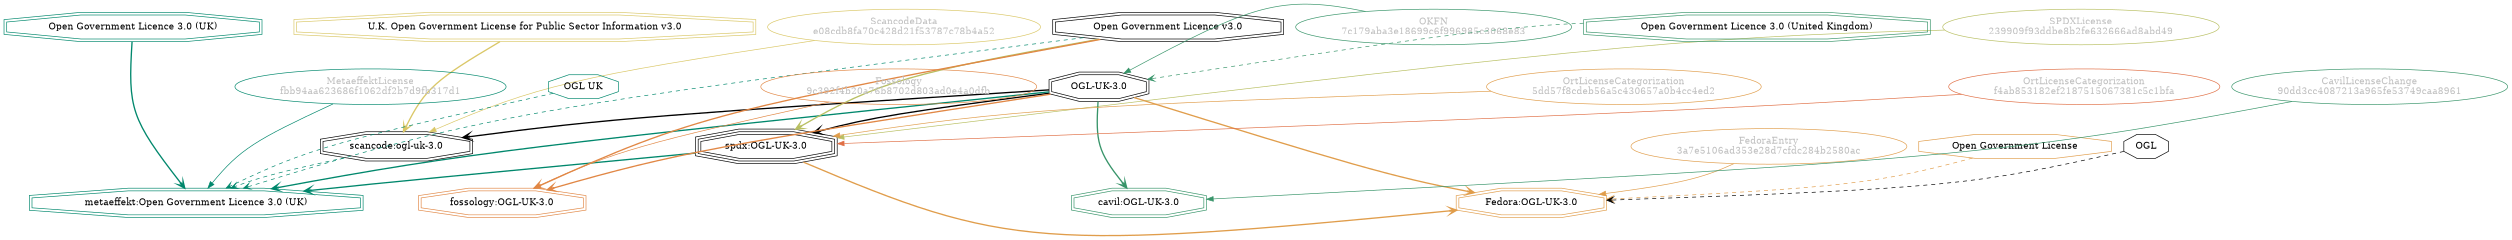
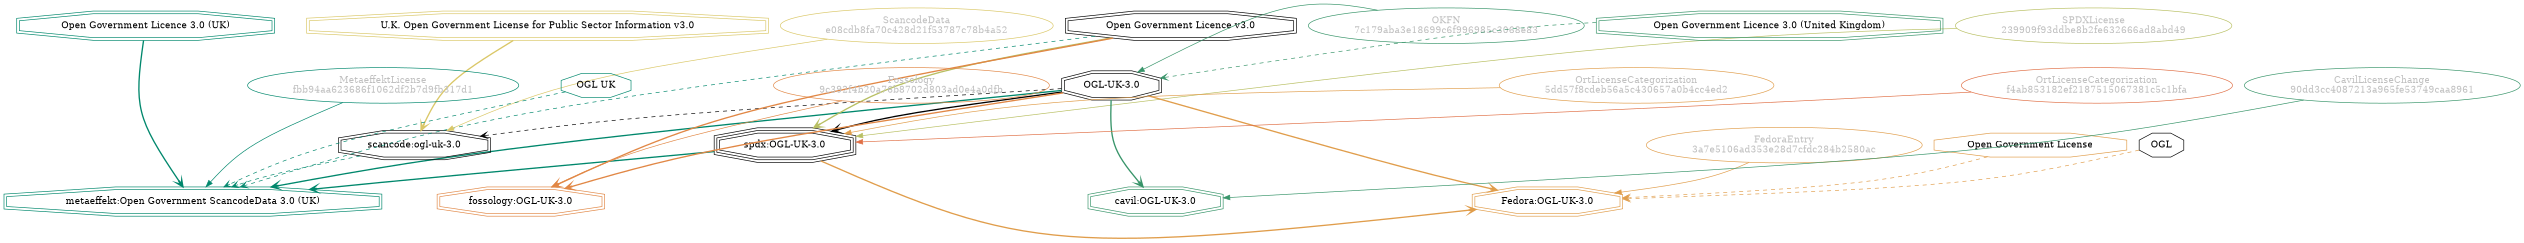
  strict digraph {
    splines=curved
    node [shape=doubleoctagon]
    edge [color="#00876c" weight=0.5 arrowhead=vee style=bold]
    n1 [color="#b8bf62" fillcolor="beige;1" fontcolor=gray label="SPDXLicense\n239909f93ddbe8b2fe632666ad8abd49" shape=ellipse]
    n2 [label="spdx:OGL-UK-3.0" shape=tripleoctagon]
    n3 [color="#e09d4b" label="Fedora:OGL-UK-3.0"]
-   n4 [color="#00876c" label="metaeffekt:Open Government Licence 3.0 (UK)"]
+   n4 [color="#00876c" label="metaeffekt:Open Government ScancodeData 3.0 (UK)"]
    n5 [label="OGL-UK-3.0"]
    n6 [label="scancode:ogl-uk-3.0"]
    n7 [color="#e18745" label="fossology:OGL-UK-3.0"]
    n8 [color="#379469" label="cavil:OGL-UK-3.0"]
    n9 [label="Open Government Licence v3.0"]
    n10 [color="#e09d4b" fillcolor="beige;1" fontcolor=gray label="FedoraEntry\n3a7e5106ad353e28d7cfdc284b2580ac" shape=ellipse]
    n11 [color="#e09d4b" label="Open Government License" shape=octagon]
    n12 [label=OGL shape=octagon]
    n13 [color="#dac767" fillcolor="beige;1" fontcolor=gray label="ScancodeData\ne08cdb8fa70c428d21f53787c78b4a52" shape=ellipse]
    n14 [color="#dac767" label="U.K. Open Government License for Public Sector Information v3.0"]
    n15 [color="#e18745" fillcolor="beige;1" fontcolor=gray label="Fossology\n9c392f4b20a76b8702d803ad0e4a0dfb" shape=ellipse]
    n16 [color="#379469" fillcolor="beige;1" fontcolor=gray label="OKFN\n7c179aba3e18699c6f996985c3068e83" shape=ellipse]
    n17 [color="#379469" label="Open Government Licence 3.0 (United Kingdom)"]
    n18 [color="#e06f45" fillcolor="beige;1" fontcolor=gray label="OrtLicenseCategorization\nf4ab853182ef2187515067381c5c1bfa" shape=ellipse]
    n19 [color="#e09d4b" fillcolor="beige;1" fontcolor=gray label="OrtLicenseCategorization\n5dd57f8cdeb56a5c430657a0b4cc4ed2" shape=ellipse]
    n20 [color="#379469" fillcolor="beige;1" fontcolor=gray label="CavilLicenseChange\n90dd3cc4087213a965fe53749caa8961" shape=ellipse]
    n21 [color="#00876c" fillcolor="beige;1" fontcolor=gray label="MetaeffektLicense\nfbb94aa623686f1062df2b7d9fb317d1" shape=ellipse]
    n22 [color="#00876c" label="Open Government Licence 3.0 (UK)"]
    n23 [color="#00876c" label="OGL UK" shape=octagon]
    n1 -> n2 [color="#b8bf62" arrowhead="" style=""]
    n2 -> n3 [color="#e09d4b" weight=0.7]
    n2 -> n4 [weight=0.7]
    n5 -> n2 [weight=0.7 color=""]
    n5 -> n3 [color="#e09d4b" weight=0.7]
    n5 -> n4
-   n5 -> n6 [weight=0.7 color=""]
+   n5 -> n6 [style=dashed weight=0.7 color=""]
    n5 -> n7 [color="#e18745" weight=0.7]
    n5 -> n8 [color="#379469" weight=0.7]
    n6 -> n4 [style=dashed]
    n9 -> n2 [color="#b8bf62" weight=0.7]
    n9 -> n4 [style=dashed]
    n9 -> n7 [color="#e18745" weight=0.7]
    n10 -> n3 [color="#e09d4b" arrowhead="" style=""]
    n11 -> n3 [color="#e09d4b" style=dashed]
-   n12 -> n3 [color=black style=dashed]
+   n12 -> n3 [color="#e09d4b" style=dashed]
    n13 -> n6 [color="#dac767" arrowhead="" style=""]
    n14 -> n6 [color="#dac767" weight=0.7]
    n15 -> n7 [color="#e18745" arrowhead="" style=""]
    n16 -> n5 [color="#379469" arrowhead="" style=""]
    n17 -> n5 [color="#379469" style=dashed weight=0.7]
    n18 -> n2 [color="#e06f45" arrowhead="" style=""]
    n19 -> n2 [color="#e09d4b" arrowhead="" style=""]
    n20 -> n8 [color="#379469" arrowhead="" style=""]
    n21 -> n4 [arrowhead="" style=""]
    n22 -> n4 [weight=0.7]
    n23 -> n4 [style=dashed]
  }
